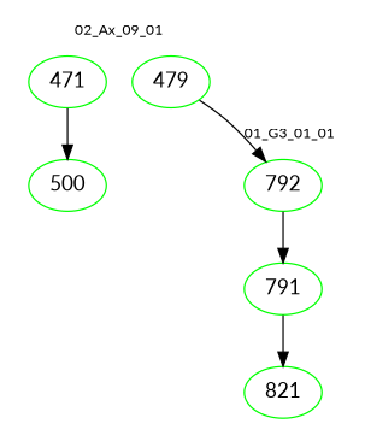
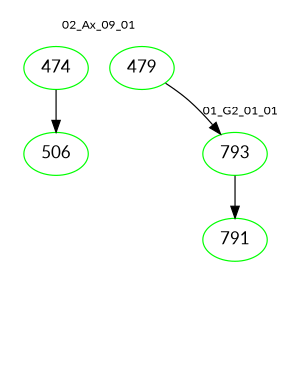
  digraph {
    fontname=Lato
    node [color=green fontname=Lato]
    edge [color=black fontname=Lato]
    n1 [label=479]
-   n2 [label=471]
-   n3 [label=500]
-   n4 [label=792]
+   n2 [label=474]
+   n3 [label=506]
+   n4 [label=793]
    n5 [label=791]
-   n6 [label=821]
    subgraph cluster_1 {
      color=white
      fontsize=10
      label="02_Ax_09_01"
      n1
      n2
      n3
    }
    subgraph cluster_2 {
      color=white
      fontsize=10
-     label="01_G3_01_01"
+     label="01_G2_01_01"
      n4
      n5
-     n6
    }
    n1 -> n4
    n2 -> n3
    n4 -> n5
-   n5 -> n6
  }
